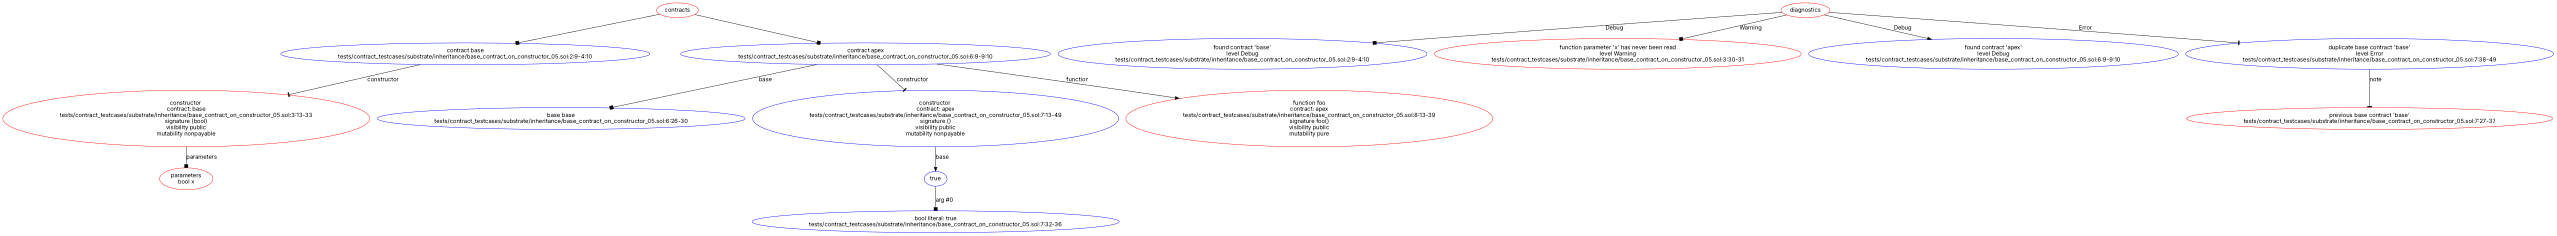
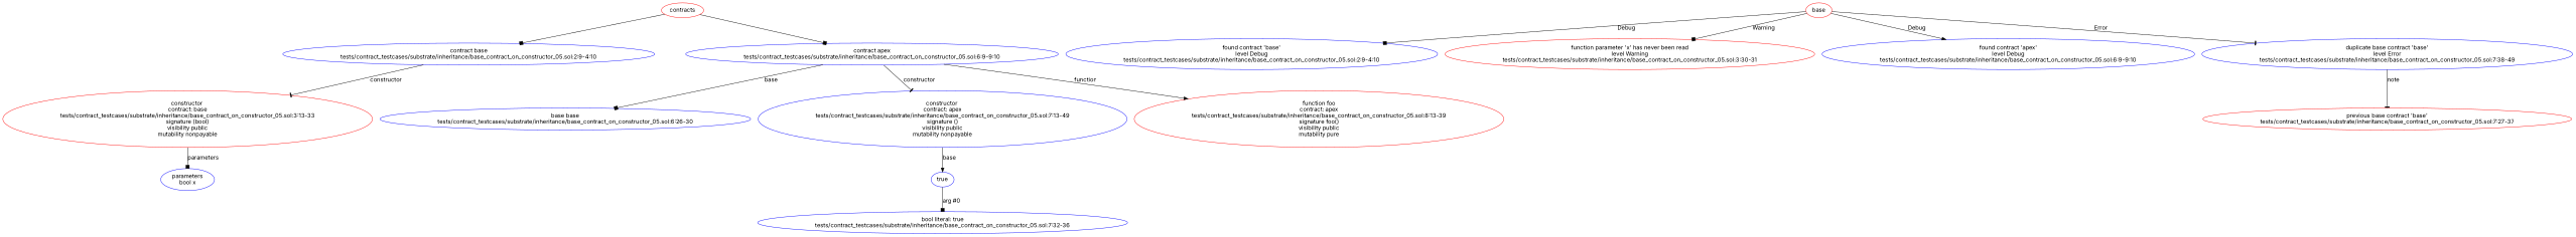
  strict digraph {
    fontname=Inter
    node [color=blue fontname=Inter]
    edge [arrowhead=box fontname=Inter]
    n1 [label="contract base\ntests/contract_testcases/substrate/inheritance/base_contract_on_constructor_05.sol:2:9-4:10"]
    n2 [color=red label="constructor \ncontract: base\ntests/contract_testcases/substrate/inheritance/base_contract_on_constructor_05.sol:3:13-33\nsignature (bool)\nvisibility public\nmutability nonpayable"]
-   n3 [color=red label="parameters\nbool x"]
+   n3 [label="parameters\nbool x"]
    n4 [label="contract apex\ntests/contract_testcases/substrate/inheritance/base_contract_on_constructor_05.sol:6:9-9:10"]
    n5 [label="base base\ntests/contract_testcases/substrate/inheritance/base_contract_on_constructor_05.sol:6:26-30"]
    n6 [label="constructor \ncontract: apex\ntests/contract_testcases/substrate/inheritance/base_contract_on_constructor_05.sol:7:13-49\nsignature ()\nvisibility public\nmutability nonpayable"]
    n7 [color=red label="function foo\ncontract: apex\ntests/contract_testcases/substrate/inheritance/base_contract_on_constructor_05.sol:8:13-39\nsignature foo()\nvisibility public\nmutability pure"]
    n8 [label=true]
    n9 [label="bool literal: true\ntests/contract_testcases/substrate/inheritance/base_contract_on_constructor_05.sol:7:32-36"]
    n10 [label="found contract 'base'\nlevel Debug\ntests/contract_testcases/substrate/inheritance/base_contract_on_constructor_05.sol:2:9-4:10"]
    n11 [color=red label="function parameter 'x' has never been read\nlevel Warning\ntests/contract_testcases/substrate/inheritance/base_contract_on_constructor_05.sol:3:30-31"]
    n12 [label="found contract 'apex'\nlevel Debug\ntests/contract_testcases/substrate/inheritance/base_contract_on_constructor_05.sol:6:9-9:10"]
    n13 [label="duplicate base contract 'base'\nlevel Error\ntests/contract_testcases/substrate/inheritance/base_contract_on_constructor_05.sol:7:38-49"]
    n14 [color=red label="previous base contract 'base'\ntests/contract_testcases/substrate/inheritance/base_contract_on_constructor_05.sol:7:27-37"]
    contracts [color=red]
-   diagnostics [color=red]
+   diagnostics [color=red label=base]
    n1 -> n2 [arrowhead=tee label=constructor]
    n2 -> n3 [label=parameters]
    n4 -> n5 [label=base]
    n4 -> n6 [arrowhead=tee label=constructor]
    n4 -> n7 [arrowhead=normal label=function]
    n6 -> n8 [arrowhead=normal label=base]
    n8 -> n9 [label="arg #0"]
    n13 -> n14 [arrowhead=tee label=note]
    contracts -> n1
    contracts -> n4
    diagnostics -> n10 [label=Debug]
    diagnostics -> n11 [label=Warning]
    diagnostics -> n12 [arrowhead=normal label=Debug]
    diagnostics -> n13 [arrowhead=tee label=Error]
  }
